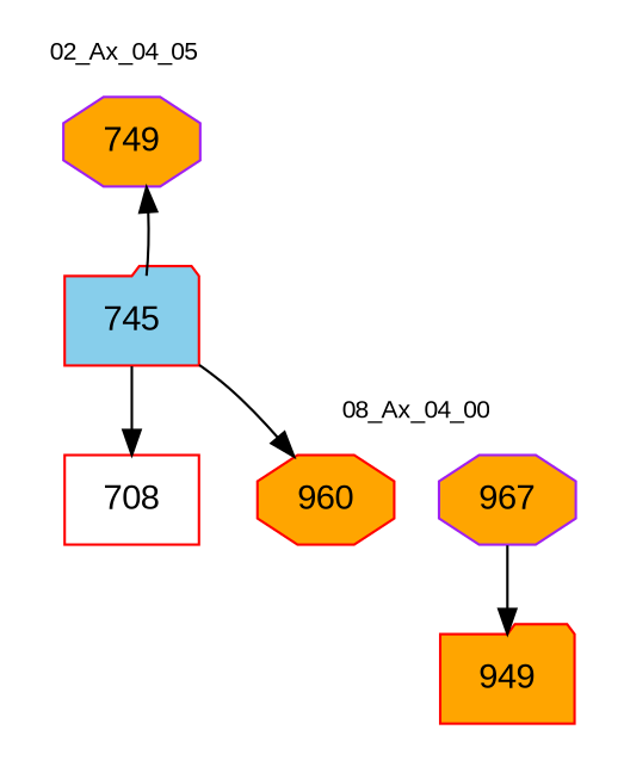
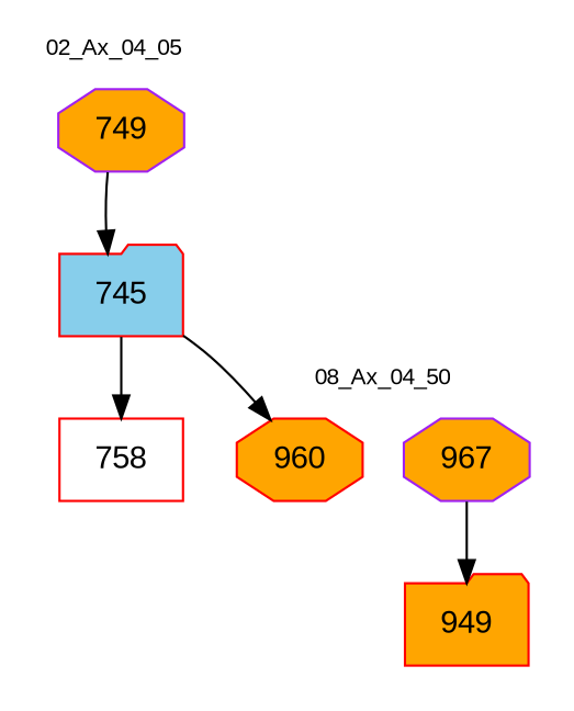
  digraph {
    fontname="Liberation Sans"
    node [color=red fillcolor=orange fontname="Liberation Sans" shape=octagon style=filled]
    edge [color=black fontname="Liberation Sans"]
    n1 [color=purple label=749]
    n2 [fillcolor=skyblue label=745 shape=folder]
-   n3 [fillcolor=white label=708 shape=box]
+   n3 [fillcolor=white label=758 shape=box]
    n4 [color=purple label=967]
    n5 [label=949 shape=folder]
    n6 [label=960]
    subgraph cluster_1 {
      color=white
      fontsize=10
      label="02_Ax_04_05"
      n1
      n2
      n3
    }
    subgraph cluster_2 {
      color=white
      fontsize=10
-     label="08_Ax_04_00"
+     label="08_Ax_04_50"
      n4
      n5
      n6
    }
-   n2 -> n1
+   n1 -> n2
    n2 -> n3
    n2 -> n6
    n4 -> n5
  }
